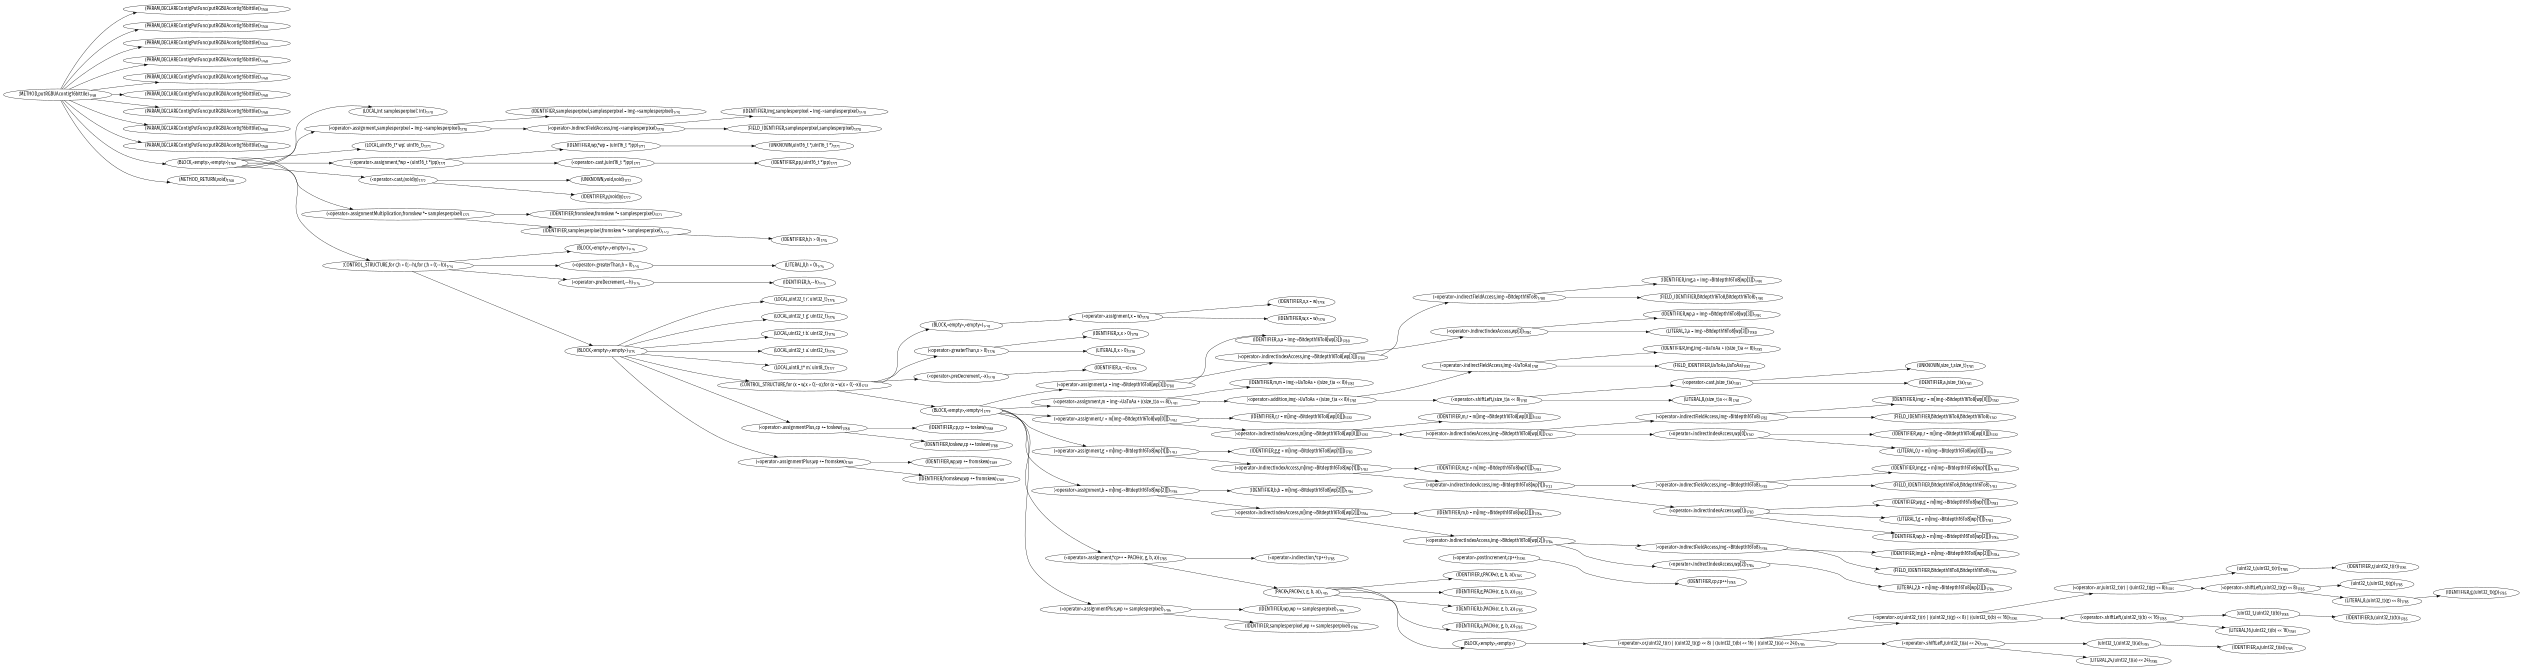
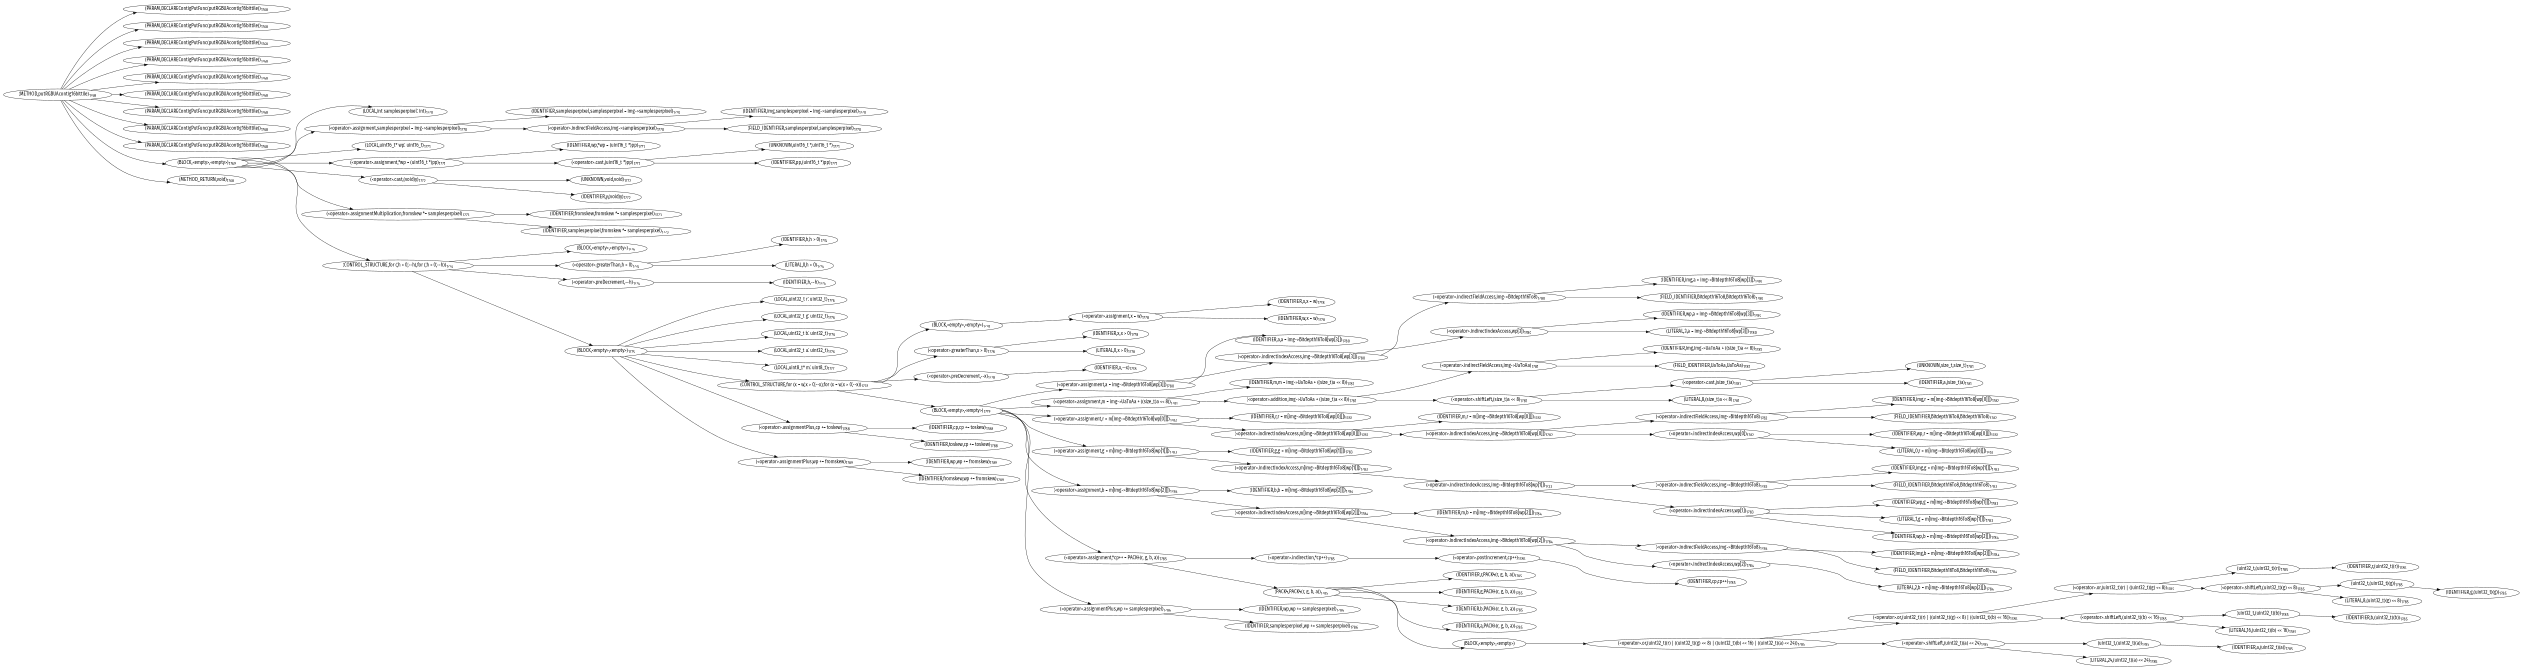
  digraph {
    fontname="Fira Sans"
    rankdir=LR
    node [fontname="Fira Sans"]
    edge [fontname="Fira Sans"]
    n1 [label=<(METHOD,putRGBUAcontig16bittile)<SUB>1768</SUB>>]
    n2 [label=<(PARAM,DECLAREContigPutFunc(putRGBUAcontig16bittile))<SUB>1768</SUB>>]
    n3 [label=<(PARAM,DECLAREContigPutFunc(putRGBUAcontig16bittile))<SUB>1768</SUB>>]
    n4 [label=<(PARAM,DECLAREContigPutFunc(putRGBUAcontig16bittile))<SUB>1768</SUB>>]
    n5 [label=<(PARAM,DECLAREContigPutFunc(putRGBUAcontig16bittile))<SUB>1768</SUB>>]
    n6 [label=<(PARAM,DECLAREContigPutFunc(putRGBUAcontig16bittile))<SUB>1768</SUB>>]
    n7 [label=<(PARAM,DECLAREContigPutFunc(putRGBUAcontig16bittile))<SUB>1768</SUB>>]
    n8 [label=<(PARAM,DECLAREContigPutFunc(putRGBUAcontig16bittile))<SUB>1768</SUB>>]
    n9 [label=<(PARAM,DECLAREContigPutFunc(putRGBUAcontig16bittile))<SUB>1768</SUB>>]
    n10 [label=<(PARAM,DECLAREContigPutFunc(putRGBUAcontig16bittile))<SUB>1768</SUB>>]
    n11 [label=<(BLOCK,&lt;empty&gt;,&lt;empty&gt;)<SUB>1769</SUB>>]
    n12 [label=<(METHOD_RETURN,void)<SUB>1768</SUB>>]
    n13 [label=<(LOCAL,int samplesperpixel: int)<SUB>1770</SUB>>]
    n14 [label=<(&lt;operator&gt;.assignment,samplesperpixel = img-&gt;samplesperpixel)<SUB>1770</SUB>>]
    n15 [label=<(LOCAL,uint16_t* wp: uint16_t)<SUB>1771</SUB>>]
    n16 [label=<(&lt;operator&gt;.assignment,*wp = (uint16_t *)pp)<SUB>1771</SUB>>]
    n17 [label=<(&lt;operator&gt;.cast,(void)y)<SUB>1772</SUB>>]
    n18 [label=<(&lt;operator&gt;.assignmentMultiplication,fromskew *= samplesperpixel)<SUB>1773</SUB>>]
    n19 [label=<(CONTROL_STRUCTURE,for (;h &gt; 0;--h),for (;h &gt; 0;--h))<SUB>1774</SUB>>]
    n20 [label=<(IDENTIFIER,samplesperpixel,samplesperpixel = img-&gt;samplesperpixel)<SUB>1770</SUB>>]
    n21 [label=<(&lt;operator&gt;.indirectFieldAccess,img-&gt;samplesperpixel)<SUB>1770</SUB>>]
    n22 [label=<(IDENTIFIER,wp,*wp = (uint16_t *)pp)<SUB>1771</SUB>>]
    n23 [label=<(&lt;operator&gt;.cast,(uint16_t *)pp)<SUB>1771</SUB>>]
    n24 [label=<(UNKNOWN,void,void)<SUB>1772</SUB>>]
    n25 [label=<(IDENTIFIER,y,(void)y)<SUB>1772</SUB>>]
    n26 [label=<(IDENTIFIER,fromskew,fromskew *= samplesperpixel)<SUB>1773</SUB>>]
    n27 [label=<(IDENTIFIER,samplesperpixel,fromskew *= samplesperpixel)<SUB>1773</SUB>>]
    n28 [label=<(BLOCK,&lt;empty&gt;,&lt;empty&gt;)<SUB>1774</SUB>>]
    n29 [label=<(&lt;operator&gt;.greaterThan,h &gt; 0)<SUB>1774</SUB>>]
    n30 [label=<(&lt;operator&gt;.preDecrement,--h)<SUB>1774</SUB>>]
    n31 [label=<(BLOCK,&lt;empty&gt;,&lt;empty&gt;)<SUB>1775</SUB>>]
    n32 [label=<(IDENTIFIER,img,samplesperpixel = img-&gt;samplesperpixel)<SUB>1770</SUB>>]
    n33 [label=<(FIELD_IDENTIFIER,samplesperpixel,samplesperpixel)<SUB>1770</SUB>>]
    n34 [label=<(UNKNOWN,uint16_t *,uint16_t *)<SUB>1771</SUB>>]
    n35 [label=<(IDENTIFIER,pp,(uint16_t *)pp)<SUB>1771</SUB>>]
    n36 [label=<(IDENTIFIER,h,h &gt; 0)<SUB>1774</SUB>>]
    n37 [label=<(LITERAL,0,h &gt; 0)<SUB>1774</SUB>>]
    n38 [label=<(IDENTIFIER,h,--h)<SUB>1774</SUB>>]
    n39 [label=<(LOCAL,uint32_t r: uint32_t)<SUB>1776</SUB>>]
    n40 [label=<(LOCAL,uint32_t g: uint32_t)<SUB>1776</SUB>>]
    n41 [label=<(LOCAL,uint32_t b: uint32_t)<SUB>1776</SUB>>]
    n42 [label=<(LOCAL,uint32_t a: uint32_t)<SUB>1776</SUB>>]
    n43 [label=<(LOCAL,uint8_t* m: uint8_t)<SUB>1777</SUB>>]
    n44 [label=<(CONTROL_STRUCTURE,for (x = w;x &gt; 0;--x),for (x = w;x &gt; 0;--x))<SUB>1778</SUB>>]
    n45 [label=<(&lt;operator&gt;.assignmentPlus,cp += toskew)<SUB>1788</SUB>>]
    n46 [label=<(&lt;operator&gt;.assignmentPlus,wp += fromskew)<SUB>1789</SUB>>]
    n47 [label=<(BLOCK,&lt;empty&gt;,&lt;empty&gt;)<SUB>1778</SUB>>]
    n48 [label=<(&lt;operator&gt;.greaterThan,x &gt; 0)<SUB>1778</SUB>>]
    n49 [label=<(&lt;operator&gt;.preDecrement,--x)<SUB>1778</SUB>>]
    n50 [label=<(BLOCK,&lt;empty&gt;,&lt;empty&gt;)<SUB>1779</SUB>>]
    n51 [label=<(IDENTIFIER,cp,cp += toskew)<SUB>1788</SUB>>]
    n52 [label=<(IDENTIFIER,toskew,cp += toskew)<SUB>1788</SUB>>]
-   n53 [label=<(IDENTIFIER,wp,wp += fromskew)<SUB>1389</SUB>>]
+   n53 [label=<(IDENTIFIER,wp,wp += fromskew)<SUB>1789</SUB>>]
    n54 [label=<(IDENTIFIER,fromskew,wp += fromskew)<SUB>1789</SUB>>]
    n55 [label=<(&lt;operator&gt;.assignment,x = w)<SUB>1778</SUB>>]
    n56 [label=<(IDENTIFIER,x,x &gt; 0)<SUB>1778</SUB>>]
    n57 [label=<(LITERAL,0,x &gt; 0)<SUB>1778</SUB>>]
    n58 [label=<(IDENTIFIER,x,--x)<SUB>1778</SUB>>]
    n59 [label=<(&lt;operator&gt;.assignment,a = img-&gt;Bitdepth16To8[wp[3]])<SUB>1780</SUB>>]
    n60 [label=<(&lt;operator&gt;.assignment,m = img-&gt;UaToAa + ((size_t)a &lt;&lt; 8))<SUB>1781</SUB>>]
    n61 [label=<(&lt;operator&gt;.assignment,r = m[img-&gt;Bitdepth16To8[wp[0]]])<SUB>1782</SUB>>]
    n62 [label=<(&lt;operator&gt;.assignment,g = m[img-&gt;Bitdepth16To8[wp[1]]])<SUB>1783</SUB>>]
    n63 [label=<(&lt;operator&gt;.assignment,b = m[img-&gt;Bitdepth16To8[wp[2]]])<SUB>1784</SUB>>]
    n64 [label=<(&lt;operator&gt;.assignment,*cp++ = PACK4(r, g, b, a))<SUB>1785</SUB>>]
    n65 [label=<(&lt;operator&gt;.assignmentPlus,wp += samplesperpixel)<SUB>1786</SUB>>]
    n66 [label=<(IDENTIFIER,x,x = w)<SUB>1778</SUB>>]
    n67 [label=<(IDENTIFIER,w,x = w)<SUB>1778</SUB>>]
    n68 [label=<(IDENTIFIER,a,a = img-&gt;Bitdepth16To8[wp[3]])<SUB>1780</SUB>>]
    n69 [label=<(&lt;operator&gt;.indirectIndexAccess,img-&gt;Bitdepth16To8[wp[3]])<SUB>1780</SUB>>]
    n70 [label=<(IDENTIFIER,m,m = img-&gt;UaToAa + ((size_t)a &lt;&lt; 8))<SUB>1781</SUB>>]
    n71 [label=<(&lt;operator&gt;.addition,img-&gt;UaToAa + ((size_t)a &lt;&lt; 8))<SUB>1781</SUB>>]
    n72 [label=<(IDENTIFIER,r,r = m[img-&gt;Bitdepth16To8[wp[0]]])<SUB>1782</SUB>>]
    n73 [label=<(&lt;operator&gt;.indirectIndexAccess,m[img-&gt;Bitdepth16To8[wp[0]]])<SUB>1782</SUB>>]
    n74 [label=<(IDENTIFIER,g,g = m[img-&gt;Bitdepth16To8[wp[1]]])<SUB>1783</SUB>>]
    n75 [label=<(&lt;operator&gt;.indirectIndexAccess,m[img-&gt;Bitdepth16To8[wp[1]]])<SUB>1783</SUB>>]
    n76 [label=<(IDENTIFIER,b,b = m[img-&gt;Bitdepth16To8[wp[2]]])<SUB>1784</SUB>>]
    n77 [label=<(&lt;operator&gt;.indirectIndexAccess,m[img-&gt;Bitdepth16To8[wp[2]]])<SUB>1784</SUB>>]
    n78 [label=<(&lt;operator&gt;.indirection,*cp++)<SUB>1785</SUB>>]
    n79 [label=<(PACK4,PACK4(r, g, b, a))<SUB>1785</SUB>>]
    n80 [label=<(IDENTIFIER,wp,wp += samplesperpixel)<SUB>1786</SUB>>]
    n81 [label=<(IDENTIFIER,samplesperpixel,wp += samplesperpixel)<SUB>1786</SUB>>]
    n82 [label=<(&lt;operator&gt;.indirectFieldAccess,img-&gt;Bitdepth16To8)<SUB>1780</SUB>>]
    n83 [label=<(&lt;operator&gt;.indirectIndexAccess,wp[3])<SUB>1780</SUB>>]
    n84 [label=<(IDENTIFIER,img,a = img-&gt;Bitdepth16To8[wp[3]])<SUB>1780</SUB>>]
    n85 [label=<(FIELD_IDENTIFIER,Bitdepth16To8,Bitdepth16To8)<SUB>1780</SUB>>]
    n86 [label=<(IDENTIFIER,wp,a = img-&gt;Bitdepth16To8[wp[3]])<SUB>1780</SUB>>]
    n87 [label=<(LITERAL,3,a = img-&gt;Bitdepth16To8[wp[3]])<SUB>1780</SUB>>]
    n88 [label=<(&lt;operator&gt;.indirectFieldAccess,img-&gt;UaToAa)<SUB>1781</SUB>>]
    n89 [label=<(&lt;operator&gt;.shiftLeft,(size_t)a &lt;&lt; 8)<SUB>1781</SUB>>]
    n90 [label=<(IDENTIFIER,img,img-&gt;UaToAa + ((size_t)a &lt;&lt; 8))<SUB>1781</SUB>>]
    n91 [label=<(FIELD_IDENTIFIER,UaToAa,UaToAa)<SUB>1781</SUB>>]
    n92 [label=<(&lt;operator&gt;.cast,(size_t)a)<SUB>1781</SUB>>]
    n93 [label=<(LITERAL,8,(size_t)a &lt;&lt; 8)<SUB>1781</SUB>>]
    n94 [label=<(UNKNOWN,size_t,size_t)<SUB>1781</SUB>>]
    n95 [label=<(IDENTIFIER,a,(size_t)a)<SUB>1781</SUB>>]
    n96 [label=<(IDENTIFIER,m,r = m[img-&gt;Bitdepth16To8[wp[0]]])<SUB>1782</SUB>>]
    n97 [label=<(&lt;operator&gt;.indirectIndexAccess,img-&gt;Bitdepth16To8[wp[0]])<SUB>1782</SUB>>]
    n98 [label=<(&lt;operator&gt;.indirectFieldAccess,img-&gt;Bitdepth16To8)<SUB>1782</SUB>>]
    n99 [label=<(&lt;operator&gt;.indirectIndexAccess,wp[0])<SUB>1782</SUB>>]
    n100 [label=<(IDENTIFIER,img,r = m[img-&gt;Bitdepth16To8[wp[0]]])<SUB>1782</SUB>>]
    n101 [label=<(FIELD_IDENTIFIER,Bitdepth16To8,Bitdepth16To8)<SUB>1782</SUB>>]
    n102 [label=<(IDENTIFIER,wp,r = m[img-&gt;Bitdepth16To8[wp[0]]])<SUB>1782</SUB>>]
    n103 [label=<(LITERAL,0,r = m[img-&gt;Bitdepth16To8[wp[0]]])<SUB>1782</SUB>>]
-   n104 [label=<(IDENTIFIER,m,g = m[img-&gt;Bitdepth16To8[wp[1]]])<SUB>1783</SUB>>]
    n105 [label=<(&lt;operator&gt;.indirectIndexAccess,img-&gt;Bitdepth16To8[wp[1]])<SUB>1723</SUB>>]
    n106 [label=<(&lt;operator&gt;.indirectFieldAccess,img-&gt;Bitdepth16To8)<SUB>1783</SUB>>]
    n107 [label=<(&lt;operator&gt;.indirectIndexAccess,wp[1])<SUB>1783</SUB>>]
    n108 [label=<(IDENTIFIER,img,g = m[img-&gt;Bitdepth16To8[wp[1]]])<SUB>1783</SUB>>]
    n109 [label=<(FIELD_IDENTIFIER,Bitdepth16To8,Bitdepth16To8)<SUB>1783</SUB>>]
    n110 [label=<(IDENTIFIER,wp,g = m[img-&gt;Bitdepth16To8[wp[1]]])<SUB>1783</SUB>>]
    n111 [label=<(LITERAL,1,g = m[img-&gt;Bitdepth16To8[wp[1]]])<SUB>1783</SUB>>]
    n112 [label=<(IDENTIFIER,wp,b = m[img-&gt;Bitdepth16To8[wp[2]]])<SUB>1784</SUB>>]
    n113 [label=<(IDENTIFIER,m,b = m[img-&gt;Bitdepth16To8[wp[2]]])<SUB>1784</SUB>>]
    n114 [label=<(&lt;operator&gt;.indirectIndexAccess,img-&gt;Bitdepth16To8[wp[2]])<SUB>1784</SUB>>]
    n115 [label=<(&lt;operator&gt;.indirectFieldAccess,img-&gt;Bitdepth16To8)<SUB>1784</SUB>>]
    n116 [label=<(&lt;operator&gt;.indirectIndexAccess,wp[2])<SUB>1784</SUB>>]
    n117 [label=<(IDENTIFIER,img,b = m[img-&gt;Bitdepth16To8[wp[2]]])<SUB>1784</SUB>>]
    n118 [label=<(FIELD_IDENTIFIER,Bitdepth16To8,Bitdepth16To8)<SUB>1784</SUB>>]
    n119 [label=<(LITERAL,2,b = m[img-&gt;Bitdepth16To8[wp[2]]])<SUB>1784</SUB>>]
    n120 [label=<(&lt;operator&gt;.postIncrement,cp++)<SUB>1785</SUB>>]
    n121 [label=<(IDENTIFIER,r,PACK4(r, g, b, a))<SUB>1785</SUB>>]
    n122 [label=<(IDENTIFIER,g,PACK4(r, g, b, a))<SUB>1785</SUB>>]
    n123 [label=<(IDENTIFIER,b,PACK4(r, g, b, a))<SUB>1785</SUB>>]
    n124 [label=<(IDENTIFIER,a,PACK4(r, g, b, a))<SUB>1785</SUB>>]
    n125 [label=<(BLOCK,&lt;empty&gt;,&lt;empty&gt;)>]
    n126 [label=<(IDENTIFIER,cp,cp++)<SUB>1785</SUB>>]
    n127 [label=<(&lt;operator&gt;.or,(uint32_t)(r) | ((uint32_t)(g) &lt;&lt; 8) | ((uint32_t)(b) &lt;&lt; 16) | ((uint32_t)(a) &lt;&lt; 24))<SUB>1785</SUB>>]
    n128 [label=<(&lt;operator&gt;.or,(uint32_t)(r) | ((uint32_t)(g) &lt;&lt; 8) | ((uint32_t)(b) &lt;&lt; 16))<SUB>1785</SUB>>]
    n129 [label=<(&lt;operator&gt;.shiftLeft,(uint32_t)(a) &lt;&lt; 24)<SUB>1785</SUB>>]
    n130 [label=<(&lt;operator&gt;.or,(uint32_t)(r) | ((uint32_t)(g) &lt;&lt; 8))<SUB>1785</SUB>>]
    n131 [label=<(&lt;operator&gt;.shiftLeft,(uint32_t)(b) &lt;&lt; 16)<SUB>1785</SUB>>]
    n132 [label=<(uint32_t,(uint32_t)(a))<SUB>1785</SUB>>]
    n133 [label=<(LITERAL,24,(uint32_t)(a) &lt;&lt; 24)<SUB>1785</SUB>>]
    n134 [label=<(uint32_t,(uint32_t)(r))<SUB>1785</SUB>>]
    n135 [label=<(&lt;operator&gt;.shiftLeft,(uint32_t)(g) &lt;&lt; 8)<SUB>1785</SUB>>]
    n136 [label=<(uint32_t,(uint32_t)(b))<SUB>1785</SUB>>]
    n137 [label=<(LITERAL,16,(uint32_t)(b) &lt;&lt; 16)<SUB>1785</SUB>>]
    n138 [label=<(IDENTIFIER,r,(uint32_t)(r))<SUB>1785</SUB>>]
    n139 [label=<(uint32_t,(uint32_t)(g))<SUB>1785</SUB>>]
    n140 [label=<(LITERAL,8,(uint32_t)(g) &lt;&lt; 8)<SUB>1785</SUB>>]
    n141 [label=<(IDENTIFIER,g,(uint32_t)(g))<SUB>1785</SUB>>]
    n142 [label=<(IDENTIFIER,b,(uint32_t)(b))<SUB>1785</SUB>>]
    n143 [label=<(IDENTIFIER,a,(uint32_t)(a))<SUB>1785</SUB>>]
    n1 -> n2
    n1 -> n3
    n1 -> n4
    n1 -> n5
    n1 -> n6
    n1 -> n7
    n1 -> n8
    n1 -> n9
    n1 -> n10
    n1 -> n11
    n1 -> n12
    n11 -> n13
    n11 -> n14
    n11 -> n15
    n11 -> n16
    n11 -> n17
    n11 -> n18
    n11 -> n19
    n14 -> n20
    n14 -> n21
    n16 -> n22
    n16 -> n23
    n17 -> n24
    n17 -> n25
    n18 -> n26
    n18 -> n27
    n19 -> n28
    n19 -> n29
    n19 -> n30
    n19 -> n31
    n21 -> n32
    n21 -> n33
-   n22 -> n34
+   n23 -> n34
    n23 -> n35
-   n27 -> n36
+   n29 -> n36
    n29 -> n37
    n30 -> n38
    n31 -> n39
    n31 -> n40
    n31 -> n41
    n31 -> n42
    n31 -> n43
    n31 -> n44
    n31 -> n45
    n31 -> n46
    n44 -> n47
    n44 -> n48
    n44 -> n49
    n44 -> n50
    n45 -> n51
    n45 -> n52
    n46 -> n53
    n46 -> n54
    n47 -> n55
    n48 -> n56
    n48 -> n57
    n49 -> n58
    n50 -> n59
    n50 -> n60
    n50 -> n61
    n50 -> n62
    n50 -> n63
    n50 -> n64
    n50 -> n65
    n55 -> n66
    n55 -> n67
    n59 -> n68
    n59 -> n69
    n60 -> n70
    n60 -> n71
    n61 -> n72
    n61 -> n73
    n62 -> n74
    n62 -> n75
    n63 -> n76
    n63 -> n77
    n64 -> n78
    n64 -> n79
    n65 -> n80
    n65 -> n81
    n69 -> n82
    n69 -> n83
    n71 -> n88
    n71 -> n89
    n73 -> n96
    n73 -> n97
-   n75 -> n104
    n75 -> n105
    n77 -> n113
    n77 -> n114
+   n78 -> n120
    n79 -> n121
    n79 -> n122
    n79 -> n123
    n79 -> n124
    n79 -> n125
    n82 -> n84
    n82 -> n85
    n83 -> n86
    n83 -> n87
    n88 -> n90
    n88 -> n91
    n89 -> n92
    n89 -> n93
    n92 -> n94
    n92 -> n95
    n97 -> n98
    n97 -> n99
    n98 -> n100
    n98 -> n101
    n99 -> n102
    n99 -> n103
    n105 -> n106
    n105 -> n107
    n106 -> n108
    n106 -> n109
    n107 -> n110
    n107 -> n111
    n107 -> n112
    n114 -> n115
    n114 -> n116
    n115 -> n117
    n115 -> n118
    n116 -> n119
    n120 -> n126
    n125 -> n127
    n127 -> n128
    n127 -> n129
    n128 -> n130
    n128 -> n131
    n129 -> n132
    n129 -> n133
    n130 -> n134
    n130 -> n135
    n131 -> n136
    n131 -> n137
    n132 -> n143
    n134 -> n138
    n135 -> n139
    n135 -> n140
    n136 -> n142
-   n140 -> n141
+   n139 -> n141
  }
